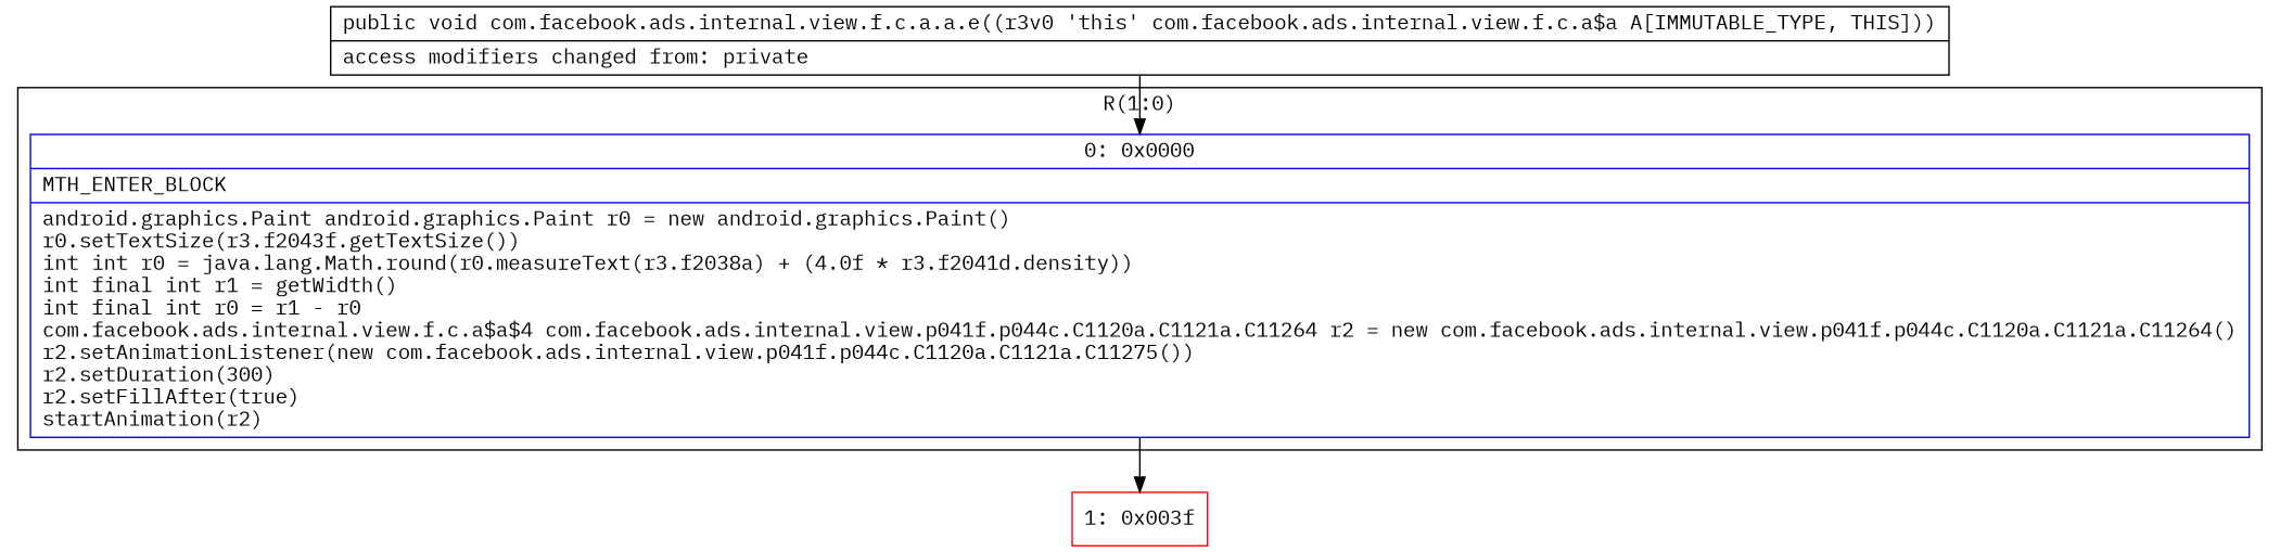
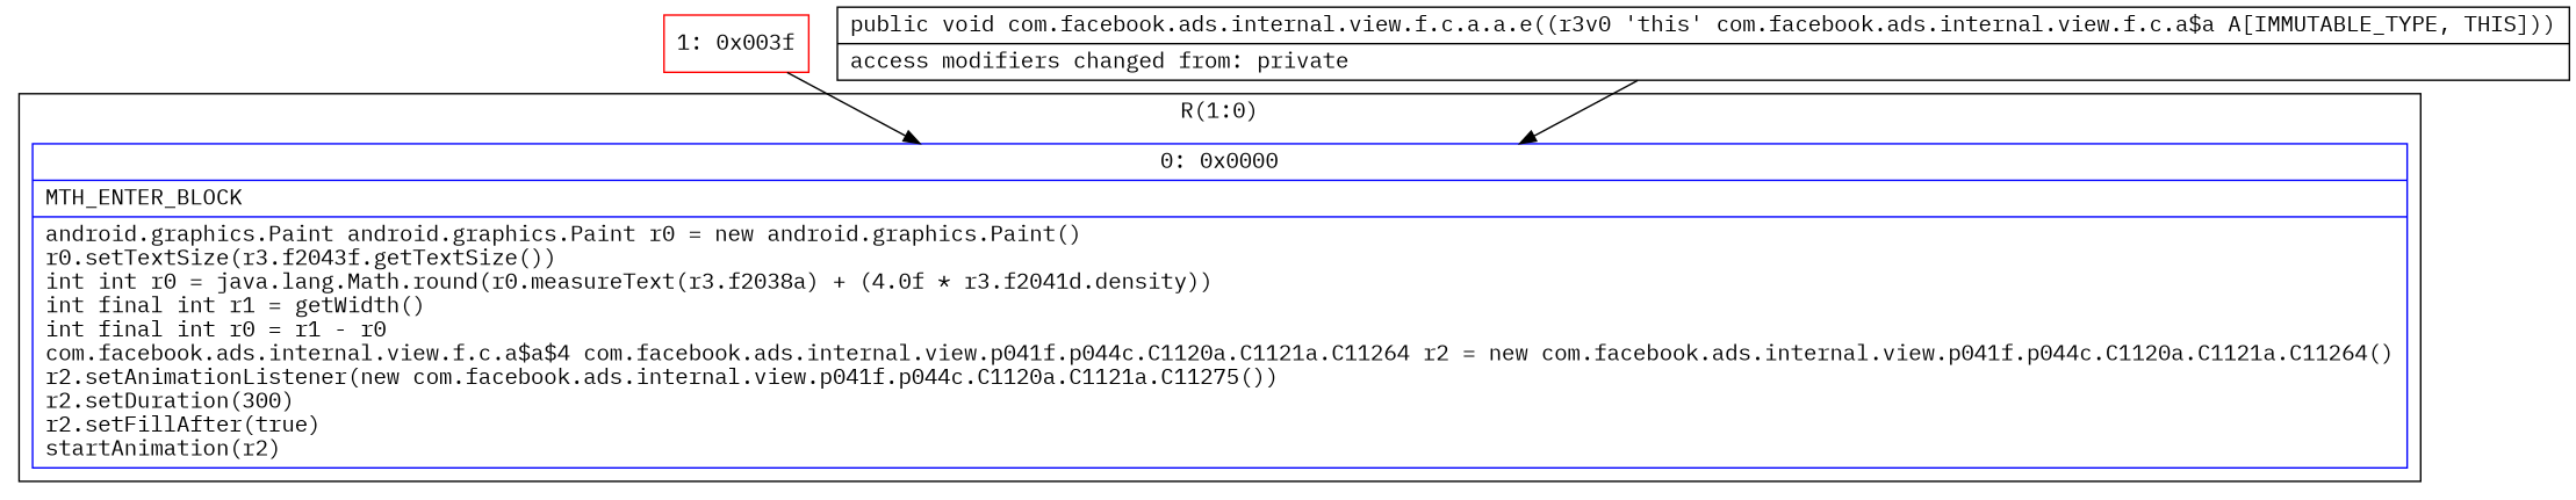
  digraph {
    fontname="IBM Plex Mono"
    node [shape=record fontname="IBM Plex Mono"]
    edge [fontname="IBM Plex Mono"]
    n1 [color=blue label="{0\:\ 0x0000|MTH_ENTER_BLOCK\l|android.graphics.Paint android.graphics.Paint r0 = new android.graphics.Paint()\lr0.setTextSize(r3.f2043f.getTextSize())\lint int r0 = java.lang.Math.round(r0.measureText(r3.f2038a) + (4.0f * r3.f2041d.density))\lint final int r1 = getWidth()\lint final int r0 = r1 \- r0\lcom.facebook.ads.internal.view.f.c.a$a$4 com.facebook.ads.internal.view.p041f.p044c.C1120a.C1121a.C11264 r2 = new com.facebook.ads.internal.view.p041f.p044c.C1120a.C1121a.C11264()\lr2.setAnimationListener(new com.facebook.ads.internal.view.p041f.p044c.C1120a.C1121a.C11275())\lr2.setDuration(300)\lr2.setFillAfter(true)\lstartAnimation(r2)\l}"]
    n2 [color=red label="{1\:\ 0x003f}"]
    n3 [label="{public void com.facebook.ads.internal.view.f.c.a.a.e((r3v0 'this' com.facebook.ads.internal.view.f.c.a$a A[IMMUTABLE_TYPE, THIS]))  | access modifiers changed from: private\l}"]
    subgraph cluster_1 {
      label="R(1:0)"
      n1
    }
-   n1 -> n2
+   n2 -> n1
    n3 -> n1
  }
